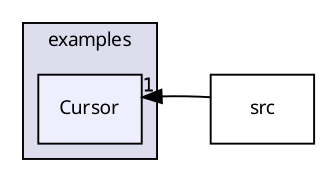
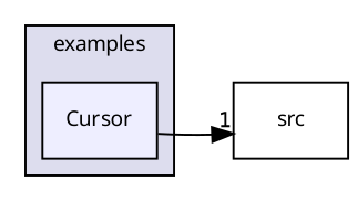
  digraph {
    compound=true
    rankdir=LR
    fontname="Noto Sans"
    node [fontname="Noto Sans" fontsize=10 shape=box]
    n1 [fillcolor="#eeeeff" label=Cursor pencolor=black style=filled]
    n2 [label=src]
    subgraph cluster_1 {
      bgcolor="#ddddee"
      fontsize=10
      label=examples
      pencolor=black
      n1
    }
-   n2 -> n1 [headlabel=1 labeldistance=1.5 labelfontname=Helvetica labelfontsize=10 fontname="Noto Sans"]
+   n1 -> n2 [headlabel=1 labeldistance=1.5 labelfontname=Helvetica labelfontsize=10 fontname="Noto Sans"]
  }
